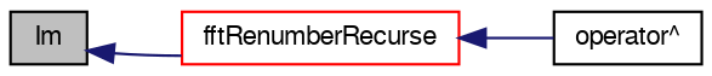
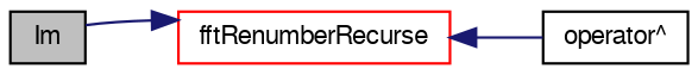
  digraph {
    rankdir=LR
    node [color=black fontname=FreeSans fontsize=10 shape=record]
    edge [color=midnightblue dir=back fontname=FreeSans fontsize=10 labelfontname=FreeSans labelfontsize=10 style=solid]
    n1 [fillcolor=grey75 fontcolor=black height=0.2 label=Im style=filled width=0.4]
    n2 [color=red height=0.2 label=fftRenumberRecurse width=0.4]
    n3 [height=0.2 label="operator^" width=0.4]
-   n1 -> n2
+   n2 -> n1
    n2 -> n3
  }
